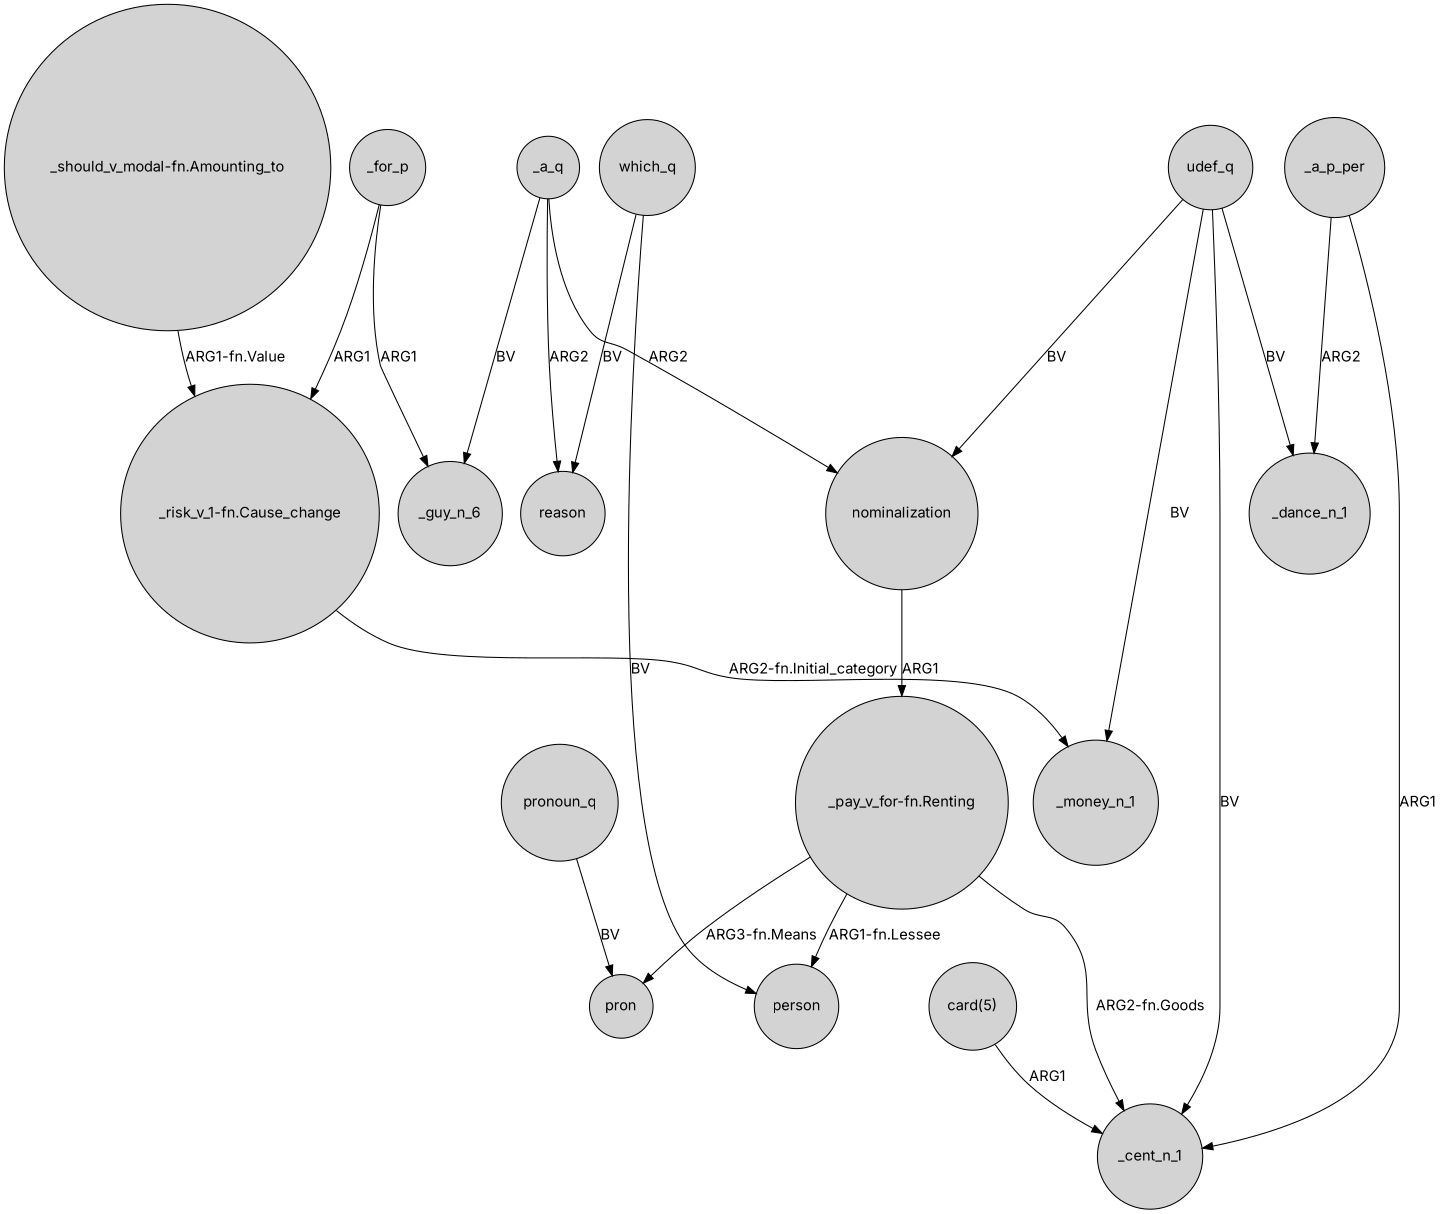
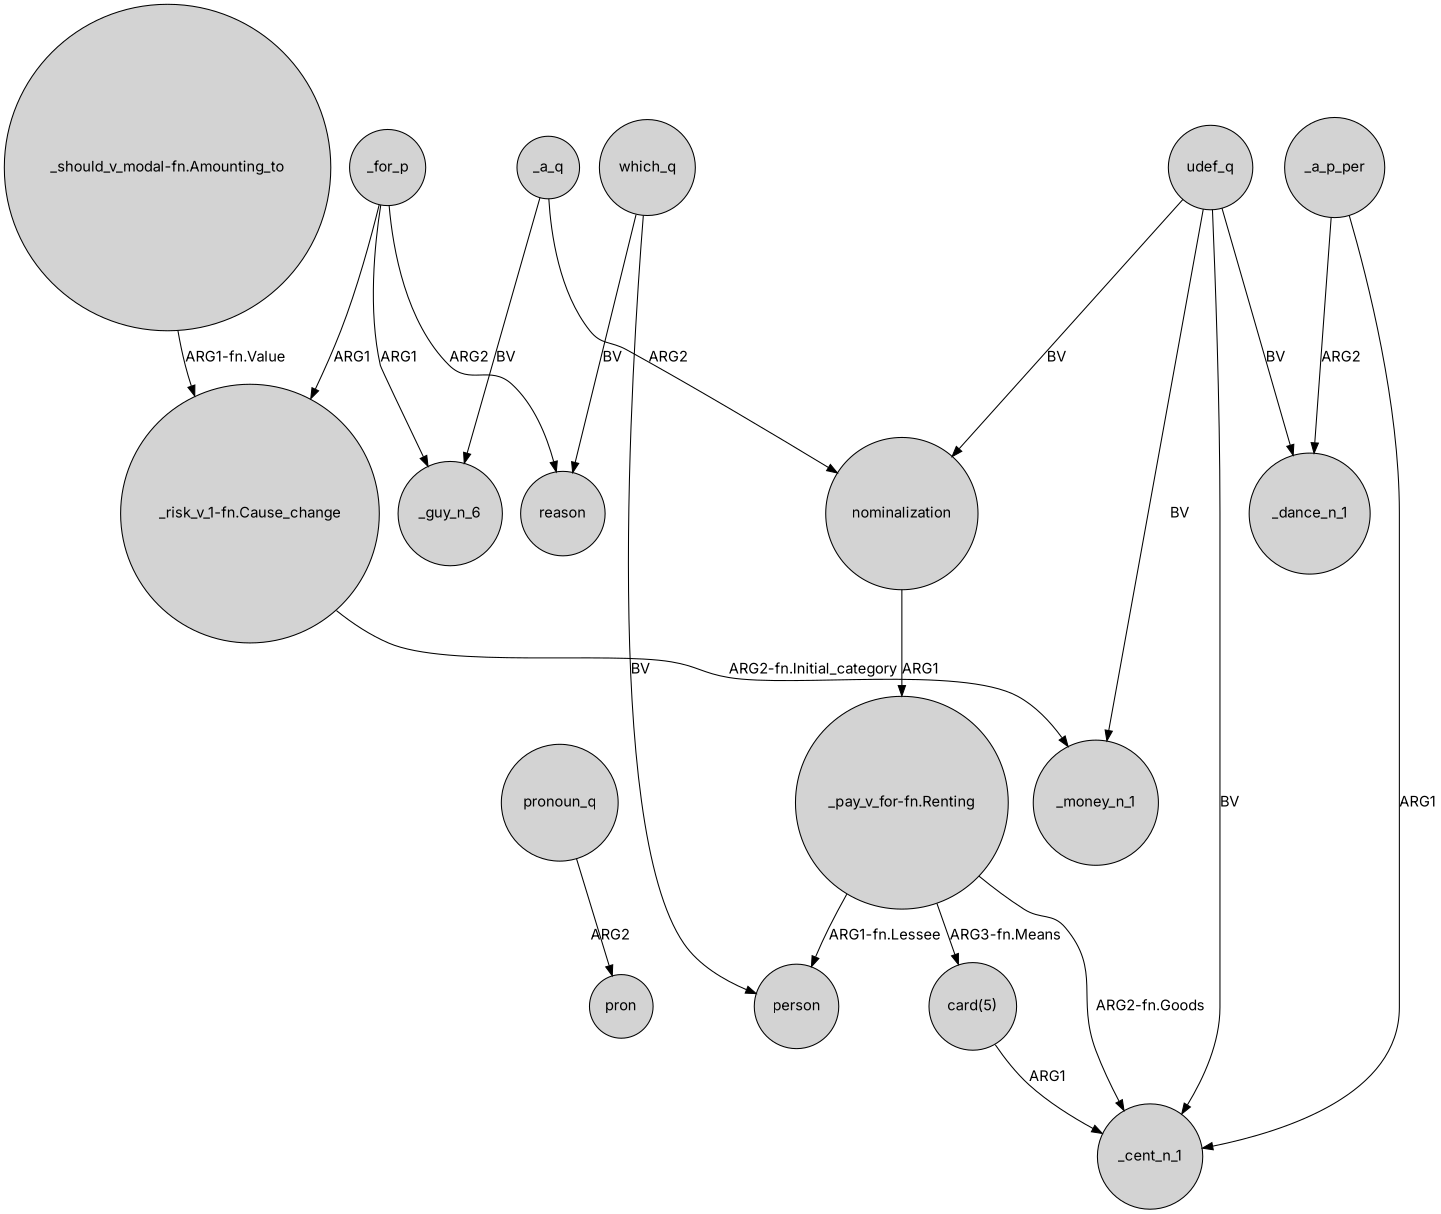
  digraph {
    fontname=Inter
    node [fontname=Inter shape=circle style=filled]
    edge [fontname=Inter]
    _for_p
    "_risk_v_1-fn.Cause_change"
    reason
    n4 [label=_guy_n_6]
    _money_n_1
    nominalization
    "_pay_v_for-fn.Renting"
    pron
    person
    _cent_n_1
    which_q
    _a_p_per
    _dance_n_1
    udef_q
    pronoun_q
    "_should_v_modal-fn.Amounting_to"
    _a_q
    "card(5)"
    _for_p -> "_risk_v_1-fn.Cause_change" [label=ARG1]
-   _a_q -> reason [label=ARG2]
+   _for_p -> reason [label=ARG2]
    _for_p -> n4 [label=ARG1]
    "_risk_v_1-fn.Cause_change" -> _money_n_1 [label="ARG2-fn.Initial_category"]
    nominalization -> "_pay_v_for-fn.Renting" [label=ARG1]
-   "_pay_v_for-fn.Renting" -> pron [label="ARG3-fn.Means"]
+   "_pay_v_for-fn.Renting" -> "card(5)" [label="ARG3-fn.Means"]
    "_pay_v_for-fn.Renting" -> person [label="ARG1-fn.Lessee"]
    "_pay_v_for-fn.Renting" -> _cent_n_1 [label="ARG2-fn.Goods"]
    which_q -> reason [label=BV]
    which_q -> person [label=BV]
    _a_p_per -> _cent_n_1 [label=ARG1]
    _a_p_per -> _dance_n_1 [label=ARG2]
    udef_q -> _money_n_1 [label=BV]
    udef_q -> nominalization [label=BV]
    udef_q -> _cent_n_1 [label=BV]
    udef_q -> _dance_n_1 [label=BV]
-   pronoun_q -> pron [label=BV]
+   pronoun_q -> pron [label=ARG2]
    "_should_v_modal-fn.Amounting_to" -> "_risk_v_1-fn.Cause_change" [label="ARG1-fn.Value"]
    _a_q -> n4 [label=BV]
    _a_q -> nominalization [label=ARG2]
    "card(5)" -> _cent_n_1 [label=ARG1]
  }
